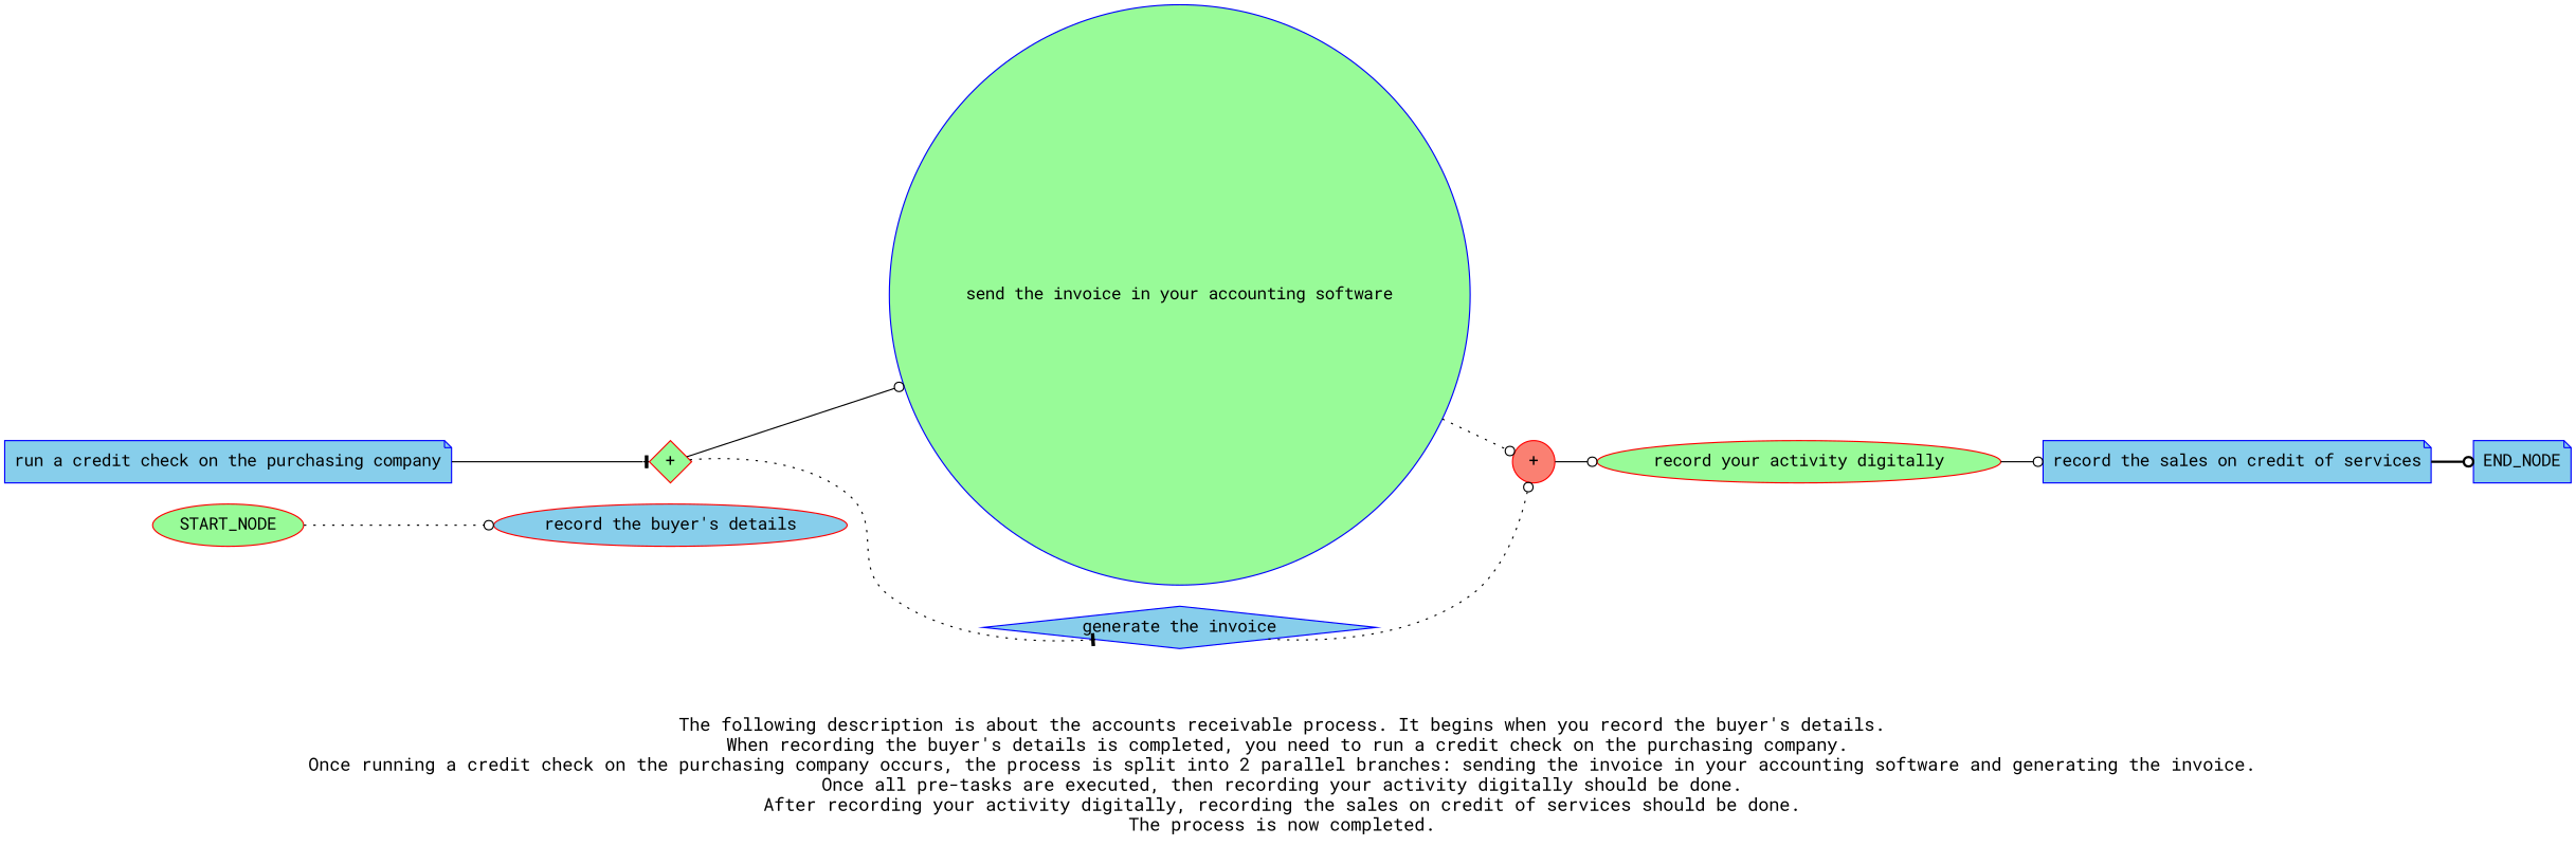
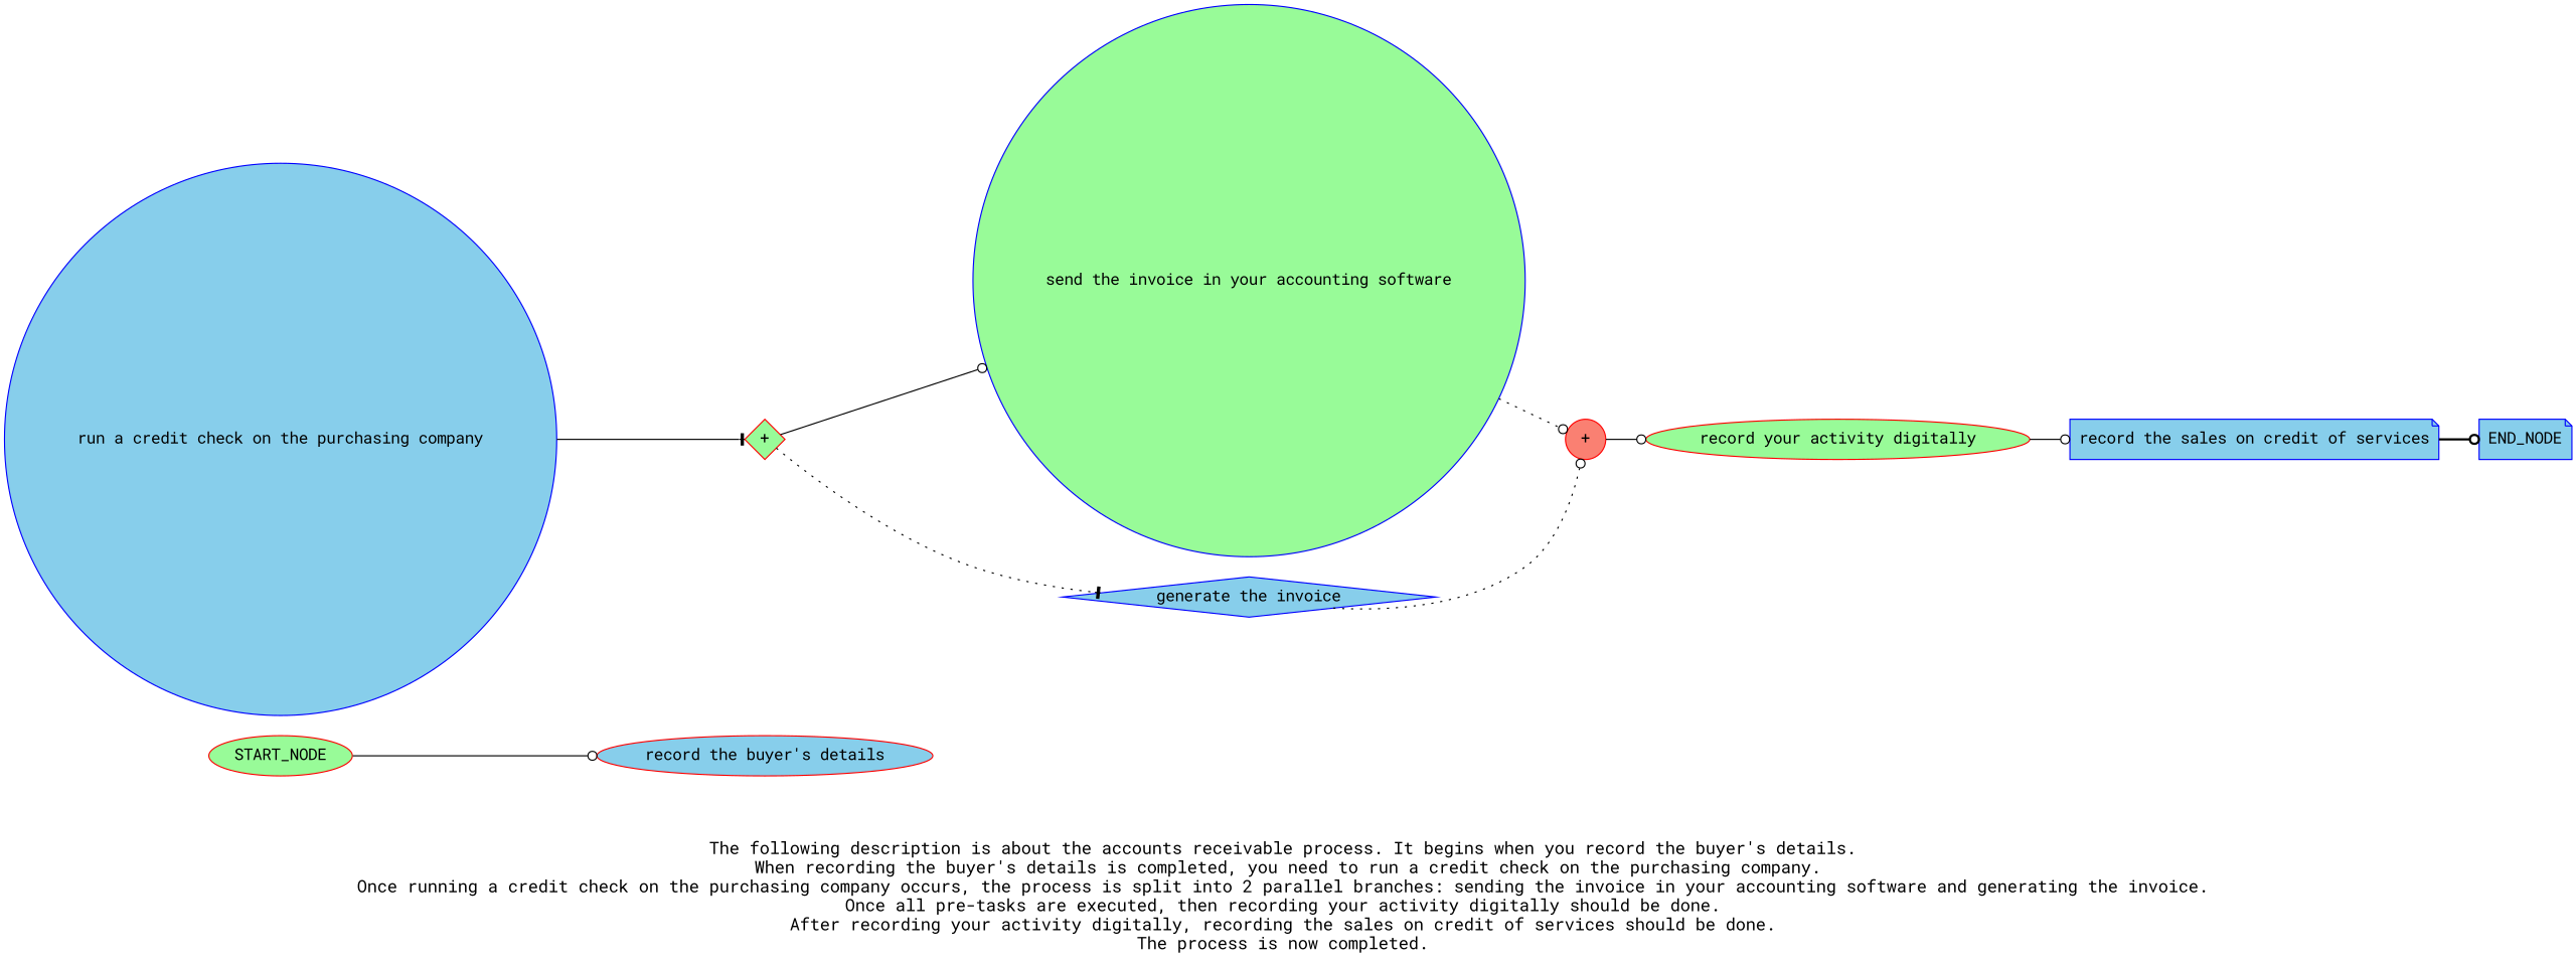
  digraph {
    fontname="Roboto Mono"
    fontsize=15
    label="\n\n\nThe following description is about the accounts receivable process. It begins when you record the buyer's details. \nWhen recording the buyer's details is completed, you need to run a credit check on the purchasing company.\nOnce running a credit check on the purchasing company occurs, the process is split into 2 parallel branches: sending the invoice in your accounting software and generating the invoice. \nOnce all pre-tasks are executed, then recording your activity digitally should be done. \nAfter recording your activity digitally, recording the sales on credit of services should be done. \nThe process is now completed. \n"
    rankdir=LR
    node [color=red fillcolor=skyblue fontname="Roboto Mono" shape=ellipse style=filled]
    edge [arrowhead=odot fontname="Roboto Mono" style=solid]
    "record the buyer's details"
-   "run a credit check on the purchasing company" [color=blue shape=note]
+   "run a credit check on the purchasing company" [color=blue shape=circle]
    n3 [fillcolor=palegreen fixedsize=true label="+" shape=diamond width=0.5]
    "send the invoice in your accounting software" [color=blue fillcolor=palegreen shape=circle]
    "generate the invoice" [color=blue shape=diamond]
    n6 [fillcolor=salmon fixedsize=true label="+" width=0.5]
    "record your activity digitally" [fillcolor=palegreen]
    "record the sales on credit of services" [color=blue shape=note]
    END_NODE [color=blue shape=note width=0.2]
    START_NODE [fillcolor=palegreen width=0.3]
    subgraph sub_1 {
      "record the buyer's details"
      "run a credit check on the purchasing company"
      n3
      "send the invoice in your accounting software"
      "generate the invoice"
      n6
      "record your activity digitally"
      "record the sales on credit of services"
    }
    "run a credit check on the purchasing company" -> n3 [arrowhead=tee]
    n3 -> "send the invoice in your accounting software"
    n3 -> "generate the invoice" [arrowhead=tee style=dotted]
    "send the invoice in your accounting software" -> n6 [style=dotted]
    "generate the invoice" -> n6 [style=dotted]
    n6 -> "record your activity digitally"
    "record your activity digitally" -> "record the sales on credit of services"
    "record the sales on credit of services" -> END_NODE [style=bold]
-   START_NODE -> "record the buyer's details" [style=dotted]
+   START_NODE -> "record the buyer's details"
  }
